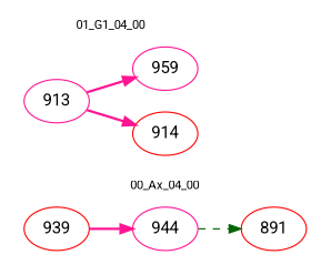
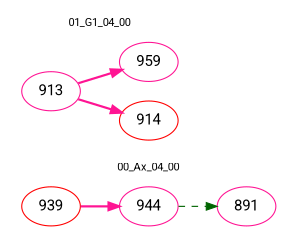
  digraph {
    fontname=Roboto
    rankdir=LR
    node [color=red fontname=Roboto]
    edge [color=deeppink fontname=Roboto style=bold]
    n1 [label=939]
-   n2 [label=891]
+   n2 [color=deeppink label=891]
    n3 [color=deeppink label=944]
    n4 [color=deeppink label=913]
    n5 [label=914]
    n6 [color=deeppink label=959]
    subgraph cluster_1 {
      color=white
      fontsize=10
      label="00_Ax_04_00"
      n1
      n2
      n3
    }
    subgraph cluster_2 {
      color=white
      fontsize=10
      label="01_G1_04_00"
      n4
      n5
      n6
    }
    n1 -> n3
    n3 -> n2 [color=darkgreen style=dashed]
    n4 -> n5
    n4 -> n6
  }
